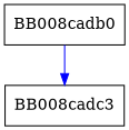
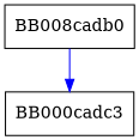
  digraph {
    splines=ortho
    node [shape=box]
    BB008cadb0
-   BB008cadc3
+   BB008cadc3 [label=BB000cadc3]
    BB008cadb0 -> BB008cadc3 [color=blue]
  }
